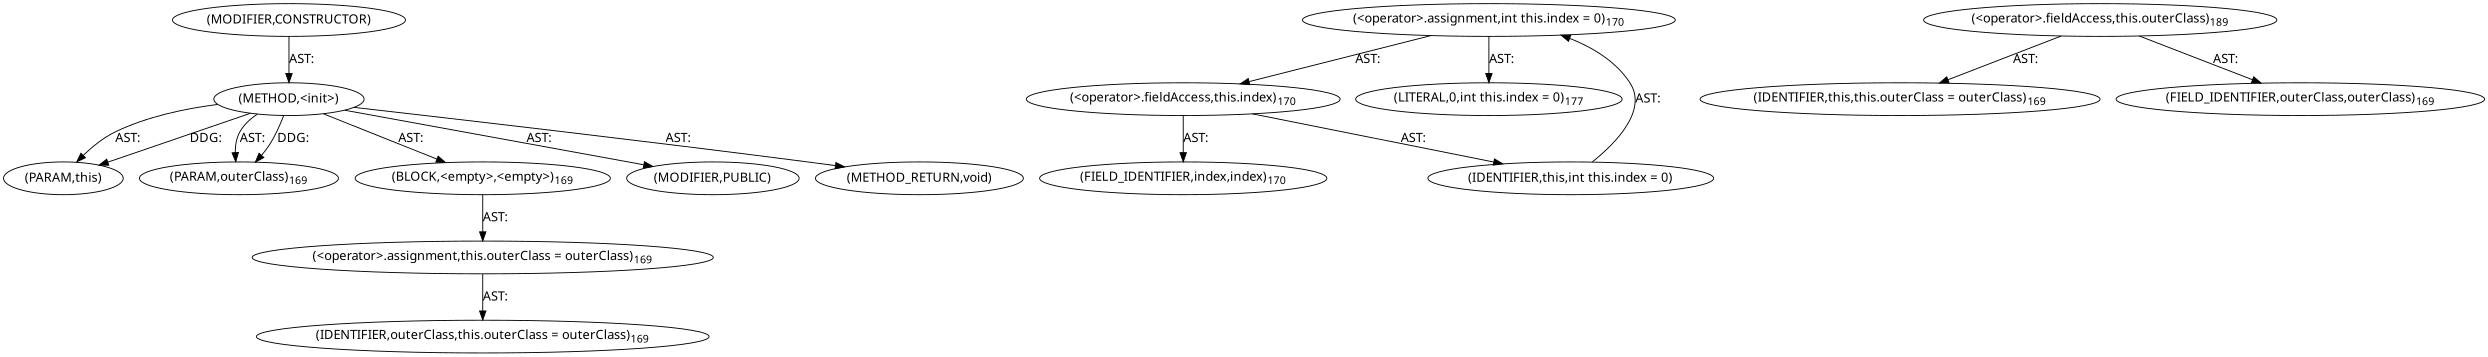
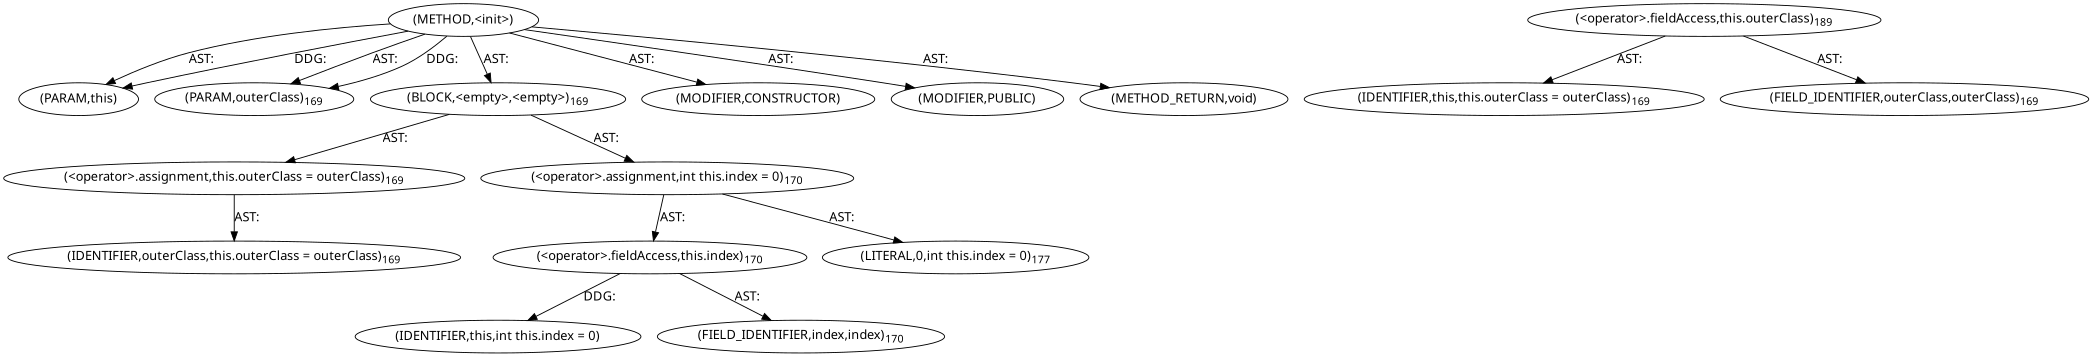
  digraph {
    fontname="Noto Sans"
    node [fontname="Noto Sans"]
    edge [fontname="Noto Sans"]
    n1 [label=<(METHOD,&lt;init&gt;)>]
    n2 [label=<(PARAM,this)>]
    n3 [label=<(PARAM,outerClass)<SUB>169</SUB>>]
    n4 [label=<(BLOCK,&lt;empty&gt;,&lt;empty&gt;)<SUB>169</SUB>>]
    n5 [label=<(MODIFIER,CONSTRUCTOR)>]
    n6 [label=<(MODIFIER,PUBLIC)>]
    n7 [label=<(METHOD_RETURN,void)>]
    n8 [label=<(&lt;operator&gt;.assignment,this.outerClass = outerClass)<SUB>169</SUB>>]
    n9 [label=<(&lt;operator&gt;.assignment,int this.index = 0)<SUB>170</SUB>>]
    n10 [label=<(IDENTIFIER,outerClass,this.outerClass = outerClass)<SUB>169</SUB>>]
    n11 [label=<(&lt;operator&gt;.fieldAccess,this.index)<SUB>170</SUB>>]
    n12 [label=<(LITERAL,0,int this.index = 0)<SUB>177</SUB>>]
    n13 [label=<(&lt;operator&gt;.fieldAccess,this.outerClass)<SUB>189</SUB>>]
    n14 [label=<(IDENTIFIER,this,this.outerClass = outerClass)<SUB>169</SUB>>]
    n15 [label=<(FIELD_IDENTIFIER,outerClass,outerClass)<SUB>169</SUB>>]
    n16 [label=<(IDENTIFIER,this,int this.index = 0)>]
    n17 [label=<(FIELD_IDENTIFIER,index,index)<SUB>170</SUB>>]
    n1 -> n2 [label="AST: "]
    n1 -> n2 [label="DDG: "]
    n1 -> n3 [label="AST: "]
    n1 -> n3 [label="DDG: "]
    n1 -> n4 [label="AST: "]
-   n5 -> n1 [label="AST: "]
+   n1 -> n5 [label="AST: "]
    n1 -> n6 [label="AST: "]
    n1 -> n7 [label="AST: "]
    n4 -> n8 [label="AST: "]
-   n16 -> n9 [label="AST: "]
+   n4 -> n9 [label="AST: "]
    n8 -> n10 [label="AST: "]
    n9 -> n11 [label="AST: "]
    n9 -> n12 [label="AST: "]
-   n11 -> n16 [label="AST: "]
+   n11 -> n16 [label="DDG: "]
    n11 -> n17 [label="AST: "]
    n13 -> n14 [label="AST: "]
    n13 -> n15 [label="AST: "]
  }
